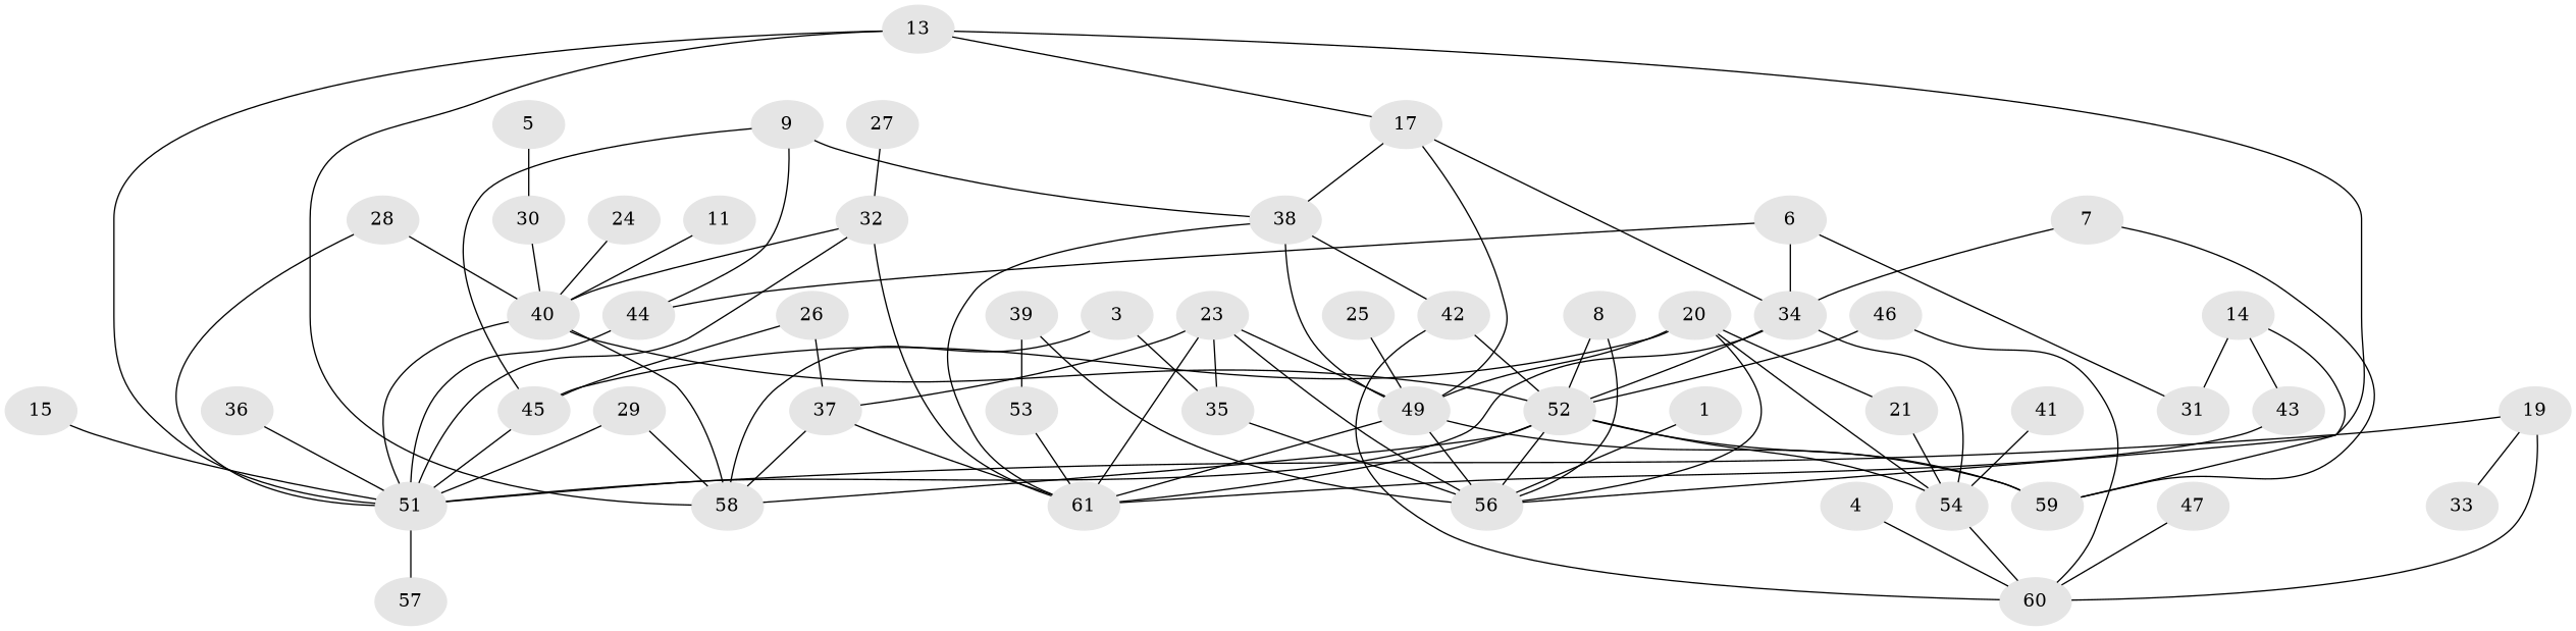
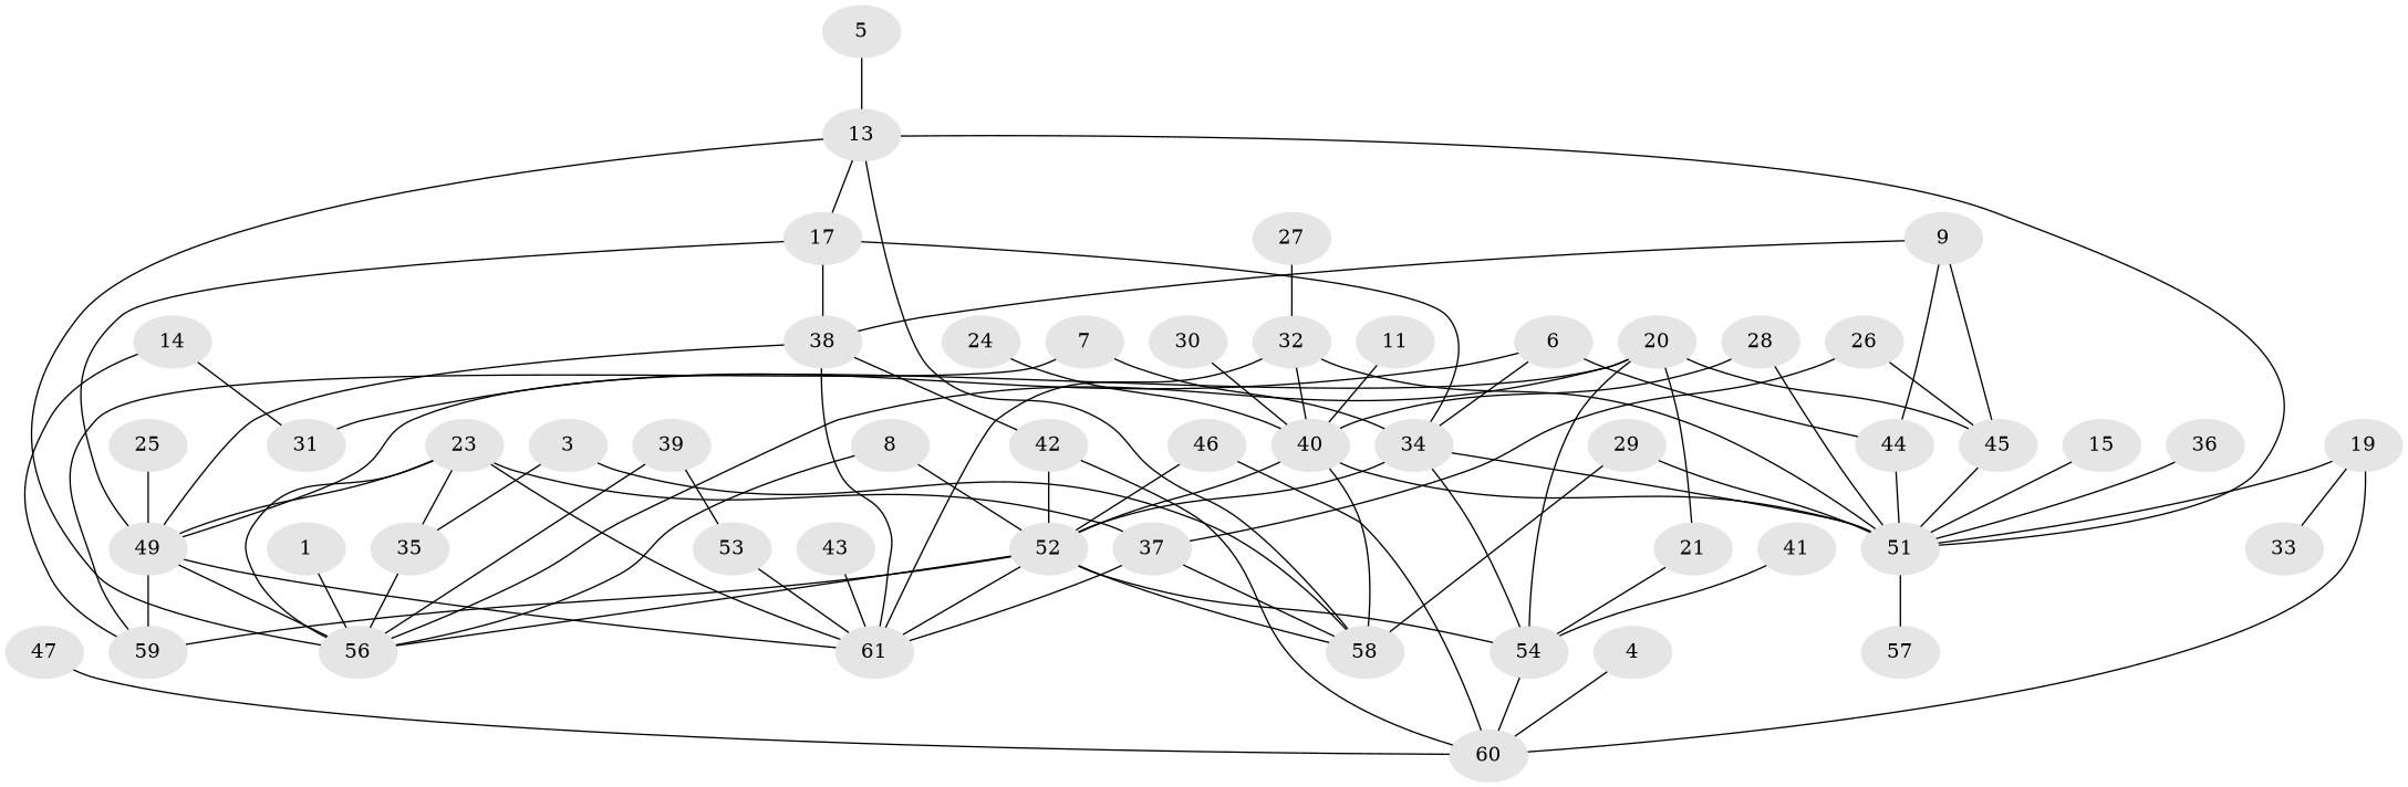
  graph {
    node [color=gray90 style=filled]
    edge [weight=1.0]
    1
    56
    3
    35
    58
    4
    60
    5
    13
    17
    51
    6
    31
    34
    44
    52
    54
    7
    59
    8
    61
    9
    38
    45
    49
    42
    11
    40
    57
    14
    43
    15
    19
    33
    20
    21
    23
    37
    24
    25
    26
    27
    32
    28
    29
    30
    36
    39
    53
    41
    46
    47
    1 -- 56
    3 -- 35
    3 -- 58
    35 -- 56
    4 -- 60
-   5 -- 30
+   5 -- 13
    13 -- 56
    13 -- 58
    13 -- 17
    13 -- 51
    17 -- 34
    17 -- 38
    17 -- 49
    51 -- 57
    6 -- 31
    6 -- 34
    6 -- 44
    34 -- 51
    34 -- 52
    34 -- 54
    44 -- 51
    52 -- 56
    52 -- 58
    52 -- 54
    52 -- 59
    52 -- 61
    54 -- 60
    7 -- 34
    7 -- 59
    8 -- 56
    8 -- 52
    9 -- 44
    9 -- 38
    9 -- 45
    38 -- 61
    38 -- 49
    38 -- 42
    45 -- 51
    49 -- 56 [weight=2.0]
    49 -- 59
    49 -- 61
    42 -- 60
    42 -- 52
    11 -- 40
    40 -- 58
    40 -- 51
    40 -- 52
    14 -- 31
    14 -- 59
-   14 -- 43
    43 -- 61
    15 -- 51
    19 -- 60
    19 -- 51
    19 -- 33
    20 -- 56
    20 -- 54
    20 -- 45
    20 -- 49
    20 -- 21
    21 -- 54
    23 -- 56
    23 -- 35
    23 -- 61
    23 -- 49
    23 -- 37
    37 -- 58
    37 -- 61
    24 -- 40
    25 -- 49
    26 -- 45
    26 -- 37
    27 -- 32
    32 -- 51
    32 -- 61
    32 -- 40
    28 -- 51
    28 -- 40
    29 -- 58
    29 -- 51
    30 -- 40
    36 -- 51
    39 -- 56
    39 -- 53
    53 -- 61
    41 -- 54
    46 -- 60
    46 -- 52 [weight=2.0]
    47 -- 60
  }
